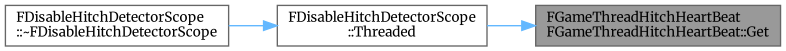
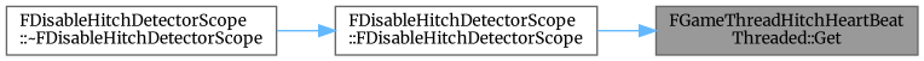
  digraph {
    fontname=Merriweather
    rankdir=RL
    node [color=grey40 fillcolor=white fontname=Merriweather fontsize=10 shape=box style=filled]
    edge [color=steelblue1 dir=back fontname=Merriweather fontsize=10 labelfontname=Helvetica labelfontsize=10 style=solid]
-   n1 [color=gray40 fillcolor=grey60 fontcolor=black height=0.2 label="FGameThreadHitchHeartBeat\lFGameThreadHitchHeartBeat::Get" width=0.4]
-   n2 [height=0.2 label="FDisableHitchDetectorScope\l::Threaded" width=0.4]
+   n1 [color=gray40 fillcolor=grey60 fontcolor=black height=0.2 label="FGameThreadHitchHeartBeat\lThreaded::Get" width=0.4]
+   n2 [height=0.2 label="FDisableHitchDetectorScope\l::FDisableHitchDetectorScope" width=0.4]
    n3 [height=0.2 label="FDisableHitchDetectorScope\l::~FDisableHitchDetectorScope" width=0.4]
    n1 -> n2
    n2 -> n3
  }
